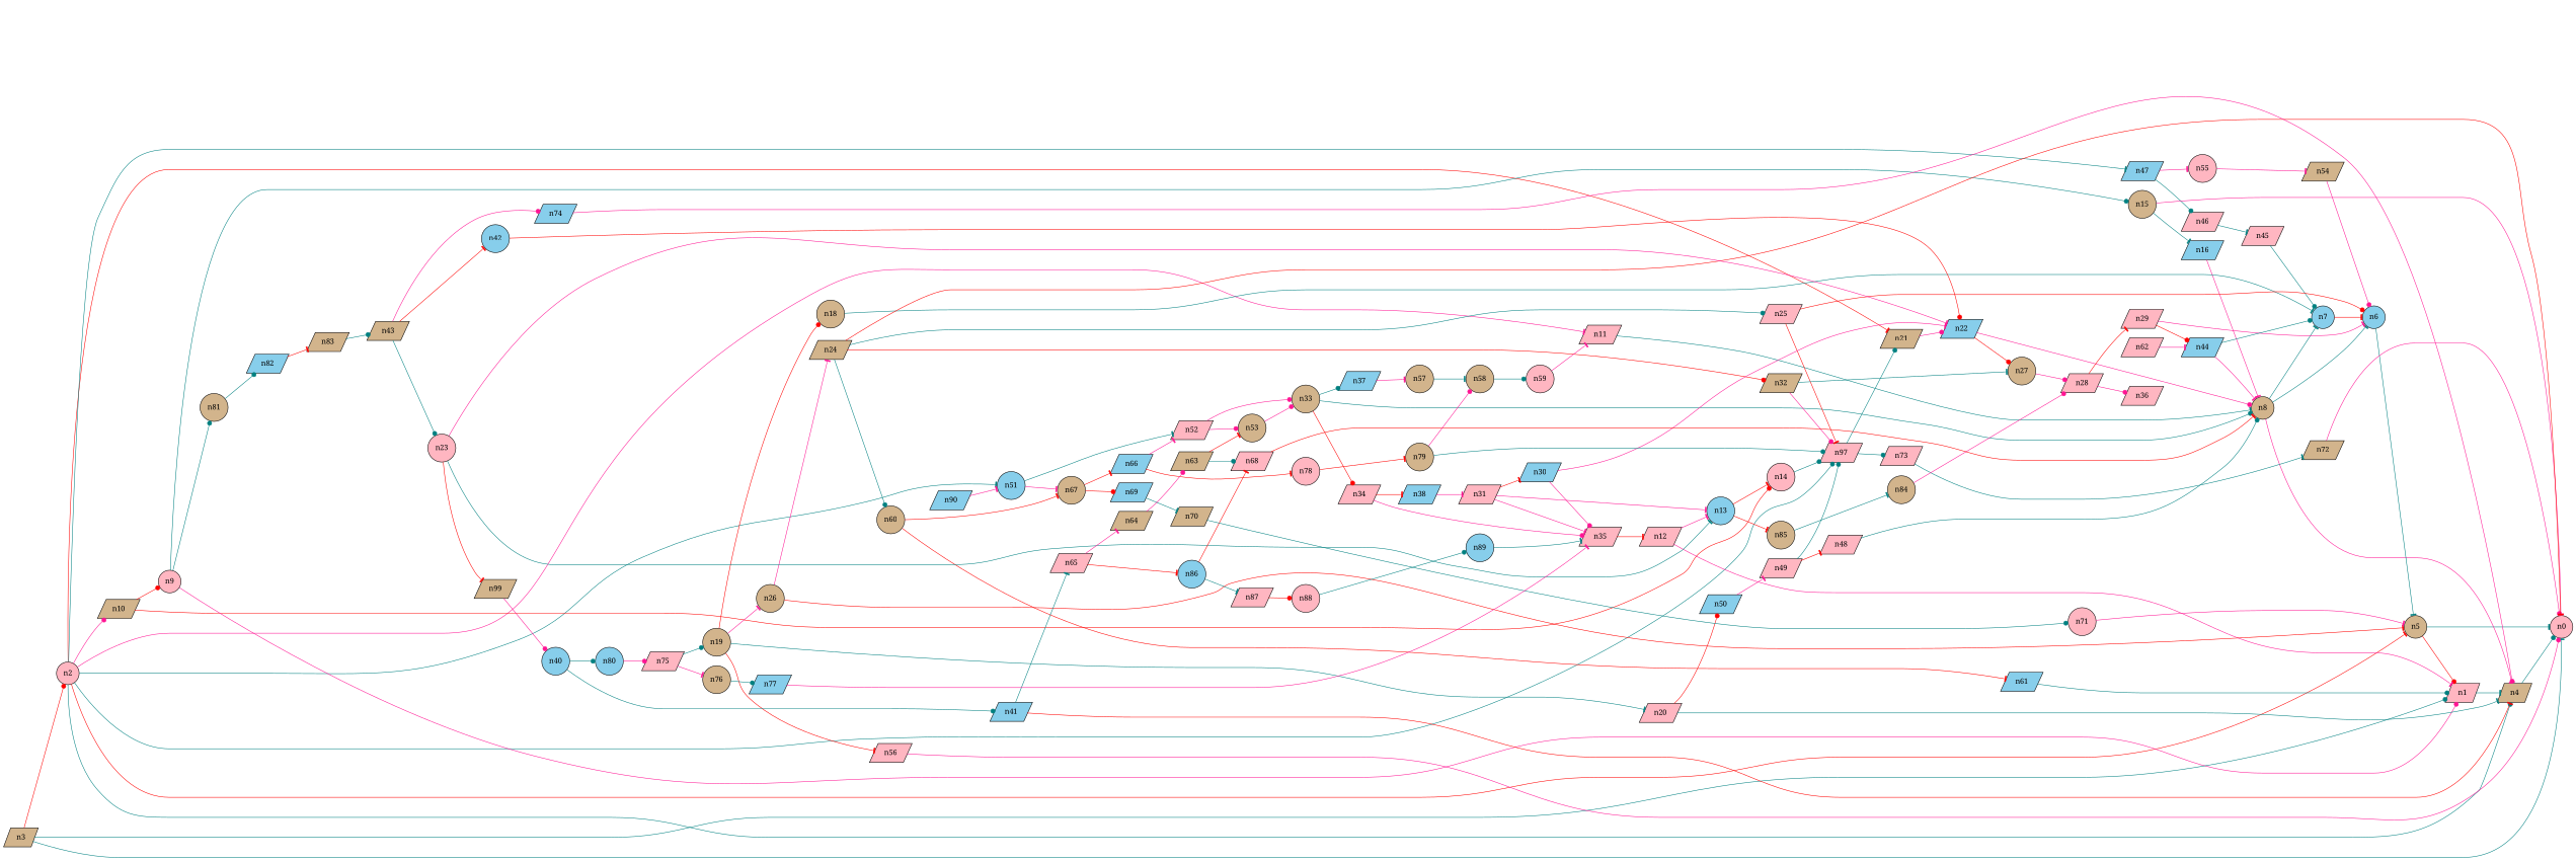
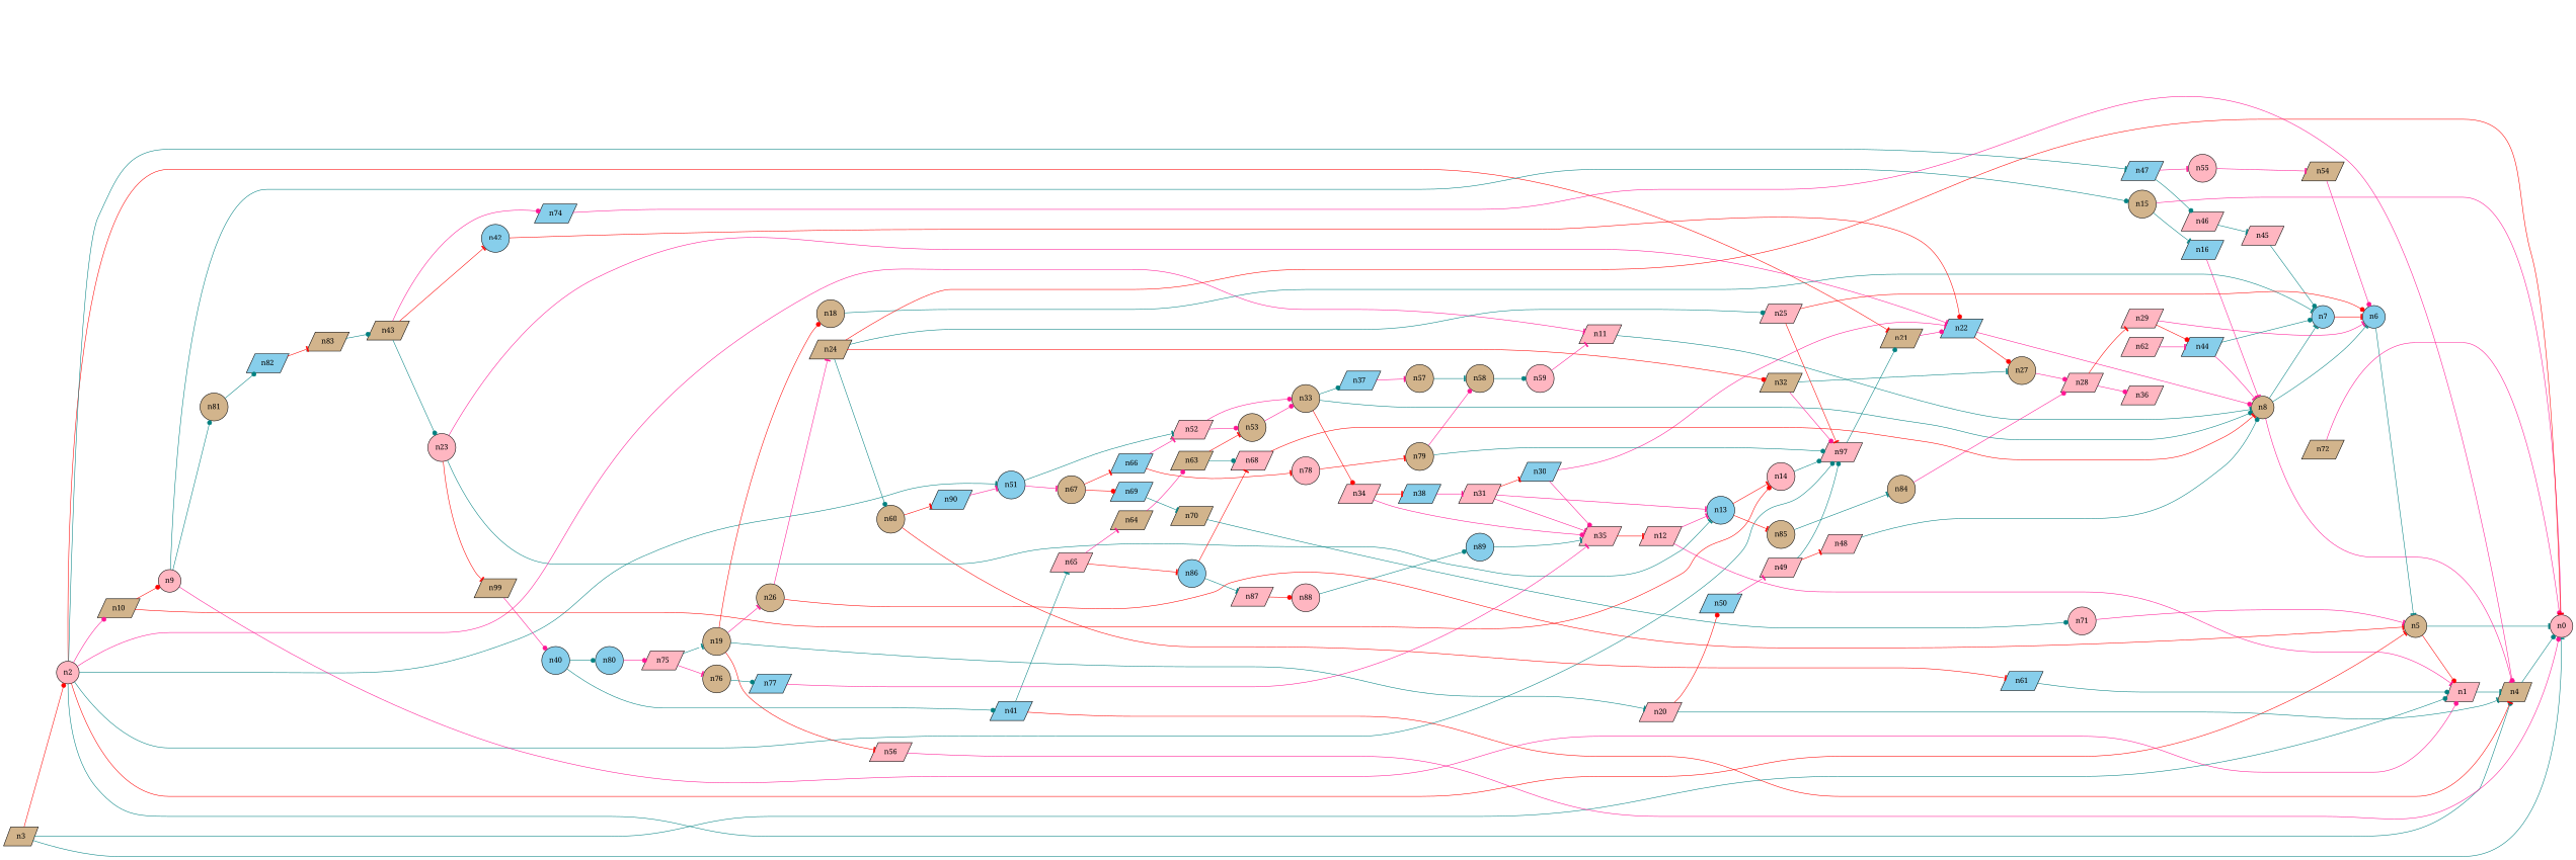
  digraph {
    fontname="Noto Serif"
    rankdir=LR
    node [fillcolor=lightpink fontname="Noto Serif" shape=parallelogram style=filled]
    edge [arrowhead=tee color=teal fontname="Noto Serif"]
    n4 [fillcolor=tan]
    n1
    n0 [shape=circle]
    n2 [shape=circle]
    n5 [fillcolor=tan shape=circle]
    n10 [fillcolor=tan]
    n11
    n17 [label=n97]
    n21 [fillcolor=tan]
    n47 [fillcolor=skyblue]
    n51 [fillcolor=skyblue shape=circle]
    n9 [shape=circle]
    n14 [shape=circle]
    n8 [fillcolor=tan shape=circle]
-   n73
    n22 [fillcolor=skyblue]
    n46
    n55 [shape=circle]
    n52
    n67 [fillcolor=tan shape=circle]
    n15 [fillcolor=tan shape=circle]
    n81 [fillcolor=tan shape=circle]
    n6 [fillcolor=skyblue shape=circle]
    n7 [fillcolor=skyblue shape=circle]
    n72 [fillcolor=tan]
    n27 [fillcolor=tan shape=circle]
    n45
    n54 [fillcolor=tan]
    n33 [fillcolor=tan shape=circle]
    n53 [fillcolor=tan shape=circle]
    n66 [fillcolor=skyblue]
    n69 [fillcolor=skyblue]
    n3 [fillcolor=tan]
    n16 [fillcolor=skyblue]
    n82 [fillcolor=skyblue]
    n83 [fillcolor=tan]
    n12
    n13 [fillcolor=skyblue shape=circle]
    n85 [fillcolor=tan shape=circle]
    n84 [fillcolor=tan shape=circle]
    n28
    n18 [fillcolor=tan shape=circle]
    n19 [fillcolor=tan shape=circle]
    n20
    n26 [fillcolor=tan shape=circle]
    n56
    n50 [fillcolor=skyblue]
    n24 [fillcolor=tan]
    n49
    n25
    n32 [fillcolor=tan]
    n60 [fillcolor=tan shape=circle]
    n48
    n29
    n36
    n23 [shape=circle]
    n39 [fillcolor=tan label=n99]
    n40 [fillcolor=skyblue shape=circle]
    n41 [fillcolor=skyblue]
    n80 [fillcolor=skyblue shape=circle]
    n61 [fillcolor=skyblue]
    n90 [fillcolor=skyblue]
    n44 [fillcolor=skyblue]
    n62
    n37 [fillcolor=skyblue]
    n57 [fillcolor=tan shape=circle]
    n30 [fillcolor=skyblue]
    n35
    n31
    n34
    n38 [fillcolor=skyblue]
    n58 [fillcolor=tan shape=circle]
    n59 [shape=circle]
    n65
    n75
    n64 [fillcolor=tan]
    n86 [fillcolor=skyblue shape=circle]
    n76 [fillcolor=tan shape=circle]
    n63 [fillcolor=tan]
    n68
    n87
    n42 [fillcolor=skyblue shape=circle]
    n43 [fillcolor=tan]
    n74 [fillcolor=skyblue]
    n78 [shape=circle]
    n70 [fillcolor=tan]
    n88 [shape=circle]
    n79 [fillcolor=tan shape=circle]
    n71 [shape=circle]
    n77 [fillcolor=skyblue]
    n89 [fillcolor=skyblue shape=circle]
    n4 -> n0 [arrowhead=dot]
    n1 -> n4
    n2 -> n4 [arrowhead=dot]
    n2 -> n5 [color=red]
    n2 -> n10 [arrowhead=dot color=deeppink]
    n2 -> n11 [color=deeppink]
    n2 -> n17 [arrowhead=dot]
    n2 -> n21 [color=red]
    n2 -> n47
    n2 -> n51
    n5 -> n1 [arrowhead=dot color=red]
    n5 -> n0
    n10 -> n9 [arrowhead=dot color=red]
    n10 -> n14 [arrowhead=dot color=red]
    n11 -> n8
    n17 -> n21 [arrowhead=dot]
-   n17 -> n73 [arrowhead=dot]
    n21 -> n22 [arrowhead=dot color=deeppink]
    n47 -> n46 [arrowhead=dot]
    n47 -> n55 [color=deeppink]
    n51 -> n52
    n51 -> n67 [color=deeppink]
    n9 -> n1 [arrowhead=dot color=deeppink]
    n9 -> n15 [arrowhead=dot]
    n9 -> n81 [arrowhead=dot]
    n14 -> n17 [arrowhead=dot]
    n8 -> n4 [color=deeppink]
    n8 -> n6
    n8 -> n7
-   n73 -> n72
    n22 -> n8 [arrowhead=dot color=deeppink]
    n22 -> n27 [arrowhead=dot color=red]
    n46 -> n45
    n55 -> n54 [color=deeppink]
    n52 -> n33 [arrowhead=dot color=deeppink]
    n52 -> n53 [arrowhead=dot color=deeppink]
    n67 -> n66 [color=red]
    n67 -> n69 [arrowhead=dot color=red]
    n15 -> n0 [color=deeppink]
    n15 -> n16
    n81 -> n82 [arrowhead=dot]
    n6 -> n5
    n7 -> n6 [color=red]
    n72 -> n0 [arrowhead=dot color=deeppink]
    n27 -> n28 [arrowhead=dot color=deeppink]
    n45 -> n7 [arrowhead=dot]
    n54 -> n6 [arrowhead=dot color=deeppink]
    n33 -> n8 [arrowhead=dot]
    n33 -> n37 [arrowhead=dot]
    n33 -> n34 [arrowhead=dot color=red]
    n53 -> n33 [arrowhead=dot color=deeppink]
    n66 -> n52 [color=deeppink]
    n66 -> n78 [color=red]
    n69 -> n70
    n3 -> n1 [arrowhead=dot]
    n3 -> n0
    n3 -> n2 [arrowhead=dot color=red]
    n16 -> n8 [color=deeppink]
    n82 -> n83 [color=red]
    n83 -> n43 [arrowhead=dot]
    n12 -> n1 [color=deeppink]
    n12 -> n13 [color=deeppink]
    n13 -> n14 [color=red]
    n13 -> n85 [color=red]
    n85 -> n84
    n84 -> n28 [arrowhead=dot color=deeppink]
    n28 -> n29 [color=red]
    n28 -> n36 [arrowhead=dot color=deeppink]
    n18 -> n7
    n19 -> n18 [arrowhead=dot color=red]
    n19 -> n20
    n19 -> n26 [color=deeppink]
    n19 -> n56 [color=red]
    n20 -> n4
    n20 -> n50 [arrowhead=dot color=red]
    n26 -> n5 [color=red]
    n26 -> n24 [color=deeppink]
    n56 -> n0 [arrowhead=dot color=deeppink]
    n50 -> n49 [color=deeppink]
    n24 -> n0 [color=red]
    n24 -> n25 [arrowhead=dot]
    n24 -> n32 [arrowhead=dot color=red]
    n24 -> n60 [arrowhead=dot]
    n49 -> n17 [arrowhead=dot]
    n49 -> n48 [color=red]
    n25 -> n17 [color=red]
    n25 -> n6 [arrowhead=dot color=red]
    n32 -> n17 [arrowhead=dot color=deeppink]
    n32 -> n27
    n60 -> n61 [color=red]
-   n60 -> n67 [color=red]
+   n60 -> n90 [color=red]
    n48 -> n8 [arrowhead=dot]
    n29 -> n6 [color=deeppink]
    n29 -> n44 [arrowhead=dot color=red]
    n23 -> n22 [color=deeppink]
    n23 -> n13
    n23 -> n39 [color=red]
    n39 -> n40 [arrowhead=dot color=deeppink]
    n40 -> n41 [arrowhead=dot]
    n40 -> n80 [arrowhead=dot]
    n41 -> n4 [color=red]
    n41 -> n65
    n80 -> n75 [arrowhead=dot color=deeppink]
    n61 -> n1 [arrowhead=dot]
    n90 -> n51 [color=deeppink]
    n44 -> n8 [color=deeppink]
    n44 -> n7 [arrowhead=dot]
    n62 -> n44 [color=deeppink]
    n37 -> n57 [color=deeppink]
    n57 -> n58
    n30 -> n22 [color=deeppink]
    n30 -> n35 [arrowhead=dot color=deeppink]
    n35 -> n12 [color=red]
    n31 -> n13 [color=deeppink]
    n31 -> n30 [color=red]
    n31 -> n35 [color=deeppink]
    n34 -> n35 [arrowhead=dot color=deeppink]
    n34 -> n38 [color=red]
    n38 -> n31 [color=deeppink]
    n58 -> n59 [arrowhead=dot]
    n59 -> n11 [color=deeppink]
    n65 -> n64 [color=deeppink]
    n65 -> n86 [color=red]
-   n75 -> n19 [arrowhead=dot]
+   n75 -> n19
    n75 -> n76 [color=deeppink]
    n64 -> n63 [arrowhead=dot color=deeppink]
    n86 -> n68 [color=red]
    n86 -> n87
    n76 -> n77 [arrowhead=dot]
    n63 -> n53 [color=red]
    n63 -> n68 [arrowhead=dot]
    n68 -> n8 [color=red]
    n87 -> n88 [arrowhead=dot color=red]
    n42 -> n22 [arrowhead=dot color=red]
    n43 -> n23 [arrowhead=dot]
    n43 -> n42 [color=red]
    n43 -> n74 [arrowhead=dot color=deeppink]
    n74 -> n4 [arrowhead=dot color=deeppink]
    n78 -> n79 [color=red]
    n70 -> n71 [arrowhead=dot]
    n88 -> n89 [arrowhead=dot]
    n79 -> n17 [arrowhead=dot]
    n79 -> n58 [arrowhead=dot color=deeppink]
    n71 -> n5 [color=deeppink]
    n77 -> n35 [color=deeppink]
    n89 -> n35
  }
